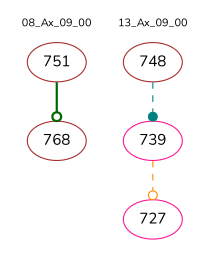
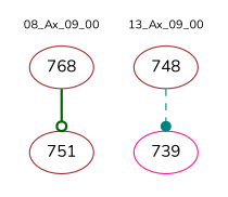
  digraph {
    fontname=Nunito
    node [color=brown fontname=Nunito]
    edge [arrowhead=odot fontname=Nunito style=dashed]
    n1 [label=751]
    n2 [label=768]
    n3 [color=deeppink label=739]
-   n4 [color=deeppink label=727]
    n5 [label=748]
    subgraph cluster_1 {
      color=white
      fontsize=10
      label="08_Ax_09_00"
      n1
      n2
    }
    subgraph cluster_2 {
      color=white
      fontsize=10
      label="13_Ax_09_00"
      n3
-     n4
      n5
    }
-   n1 -> n2 [color=darkgreen style=bold]
-   n3 -> n4 [color=darkorange]
+   n2 -> n1 [color=darkgreen style=bold]
    n5 -> n3 [arrowhead=dot color=teal]
  }
